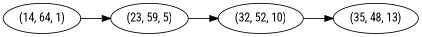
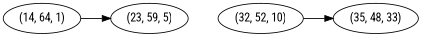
  digraph {
    fontname="Roboto Condensed"
    rankdir=LR
    node [fontname="Roboto Condensed"]
    edge [fontname="Roboto Condensed"]
    n1 [label="(14, 64, 1)"]
    "(23, 59, 5)"
    "(32, 52, 10)"
-   "(35, 48, 13)"
+   "(35, 48, 13)" [label="(35, 48, 33)"]
    n1 -> "(23, 59, 5)"
-   "(23, 59, 5)" -> "(32, 52, 10)"
    "(32, 52, 10)" -> "(35, 48, 13)"
  }
